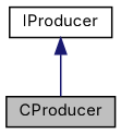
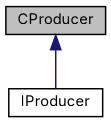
  digraph {
    fontname=Inter
    node [color=black fontname=Inter fontsize=10 shape=record style=filled]
    n1 [fillcolor=grey75 fontcolor=black height=0.2 label=CProducer width=0.4]
    n2 [fillcolor=white height=0.2 label=IProducer width=0.4]
-   n2 -> n1 [color=midnightblue dir=back fontname=Inter fontsize=10 labelfontname=Helvetica labelfontsize=10 style=solid]
+   n1 -> n2 [color=midnightblue dir=back fontname=Inter fontsize=10 labelfontname=Helvetica labelfontsize=10 style=solid]
  }
